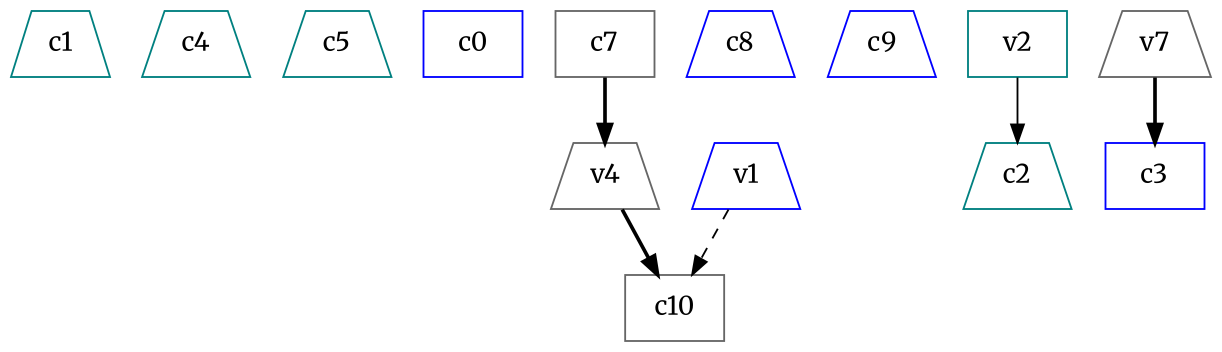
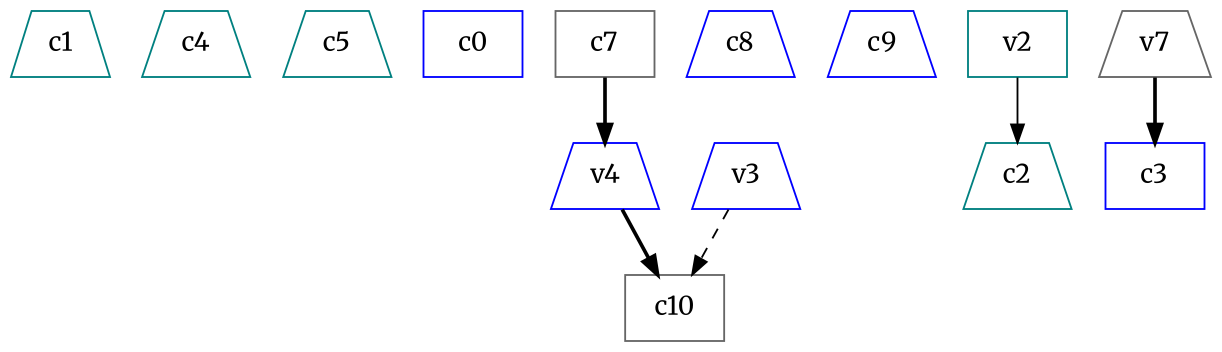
  strict digraph {
    fontname=Merriweather
    node [color=blue fontname=Merriweather shape=trapezium]
    edge [fontname=Merriweather style=bold weight=1]
    c1 [color=teal]
    c4 [color=teal]
    c5 [color=teal]
    n4 [label=c0 shape=box]
    c7 [color=gray40 shape=box]
-   v4 [color=gray40]
+   v4
    c10 [color=gray40 shape=box]
-   v1
+   v1 [label=v3]
    c8
    c9
    v2 [color=teal shape=box]
    c2 [color=teal]
    n13 [color=gray40 label=v7]
    c3 [shape=box]
    c7 -> v4
    v4 -> c10
    v1 -> c10 [style=dashed]
    v2 -> c2 [style=solid]
    n13 -> c3
  }
